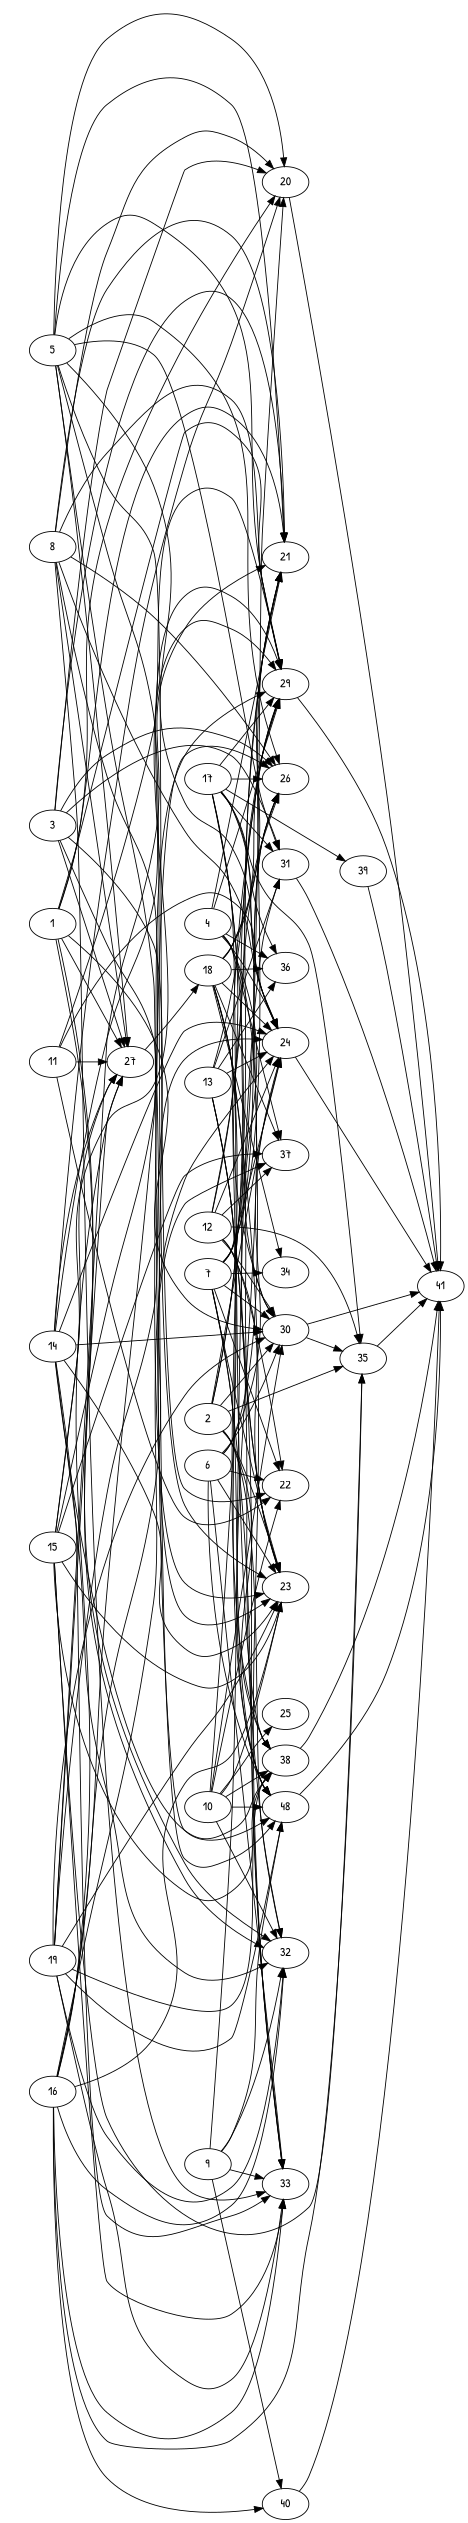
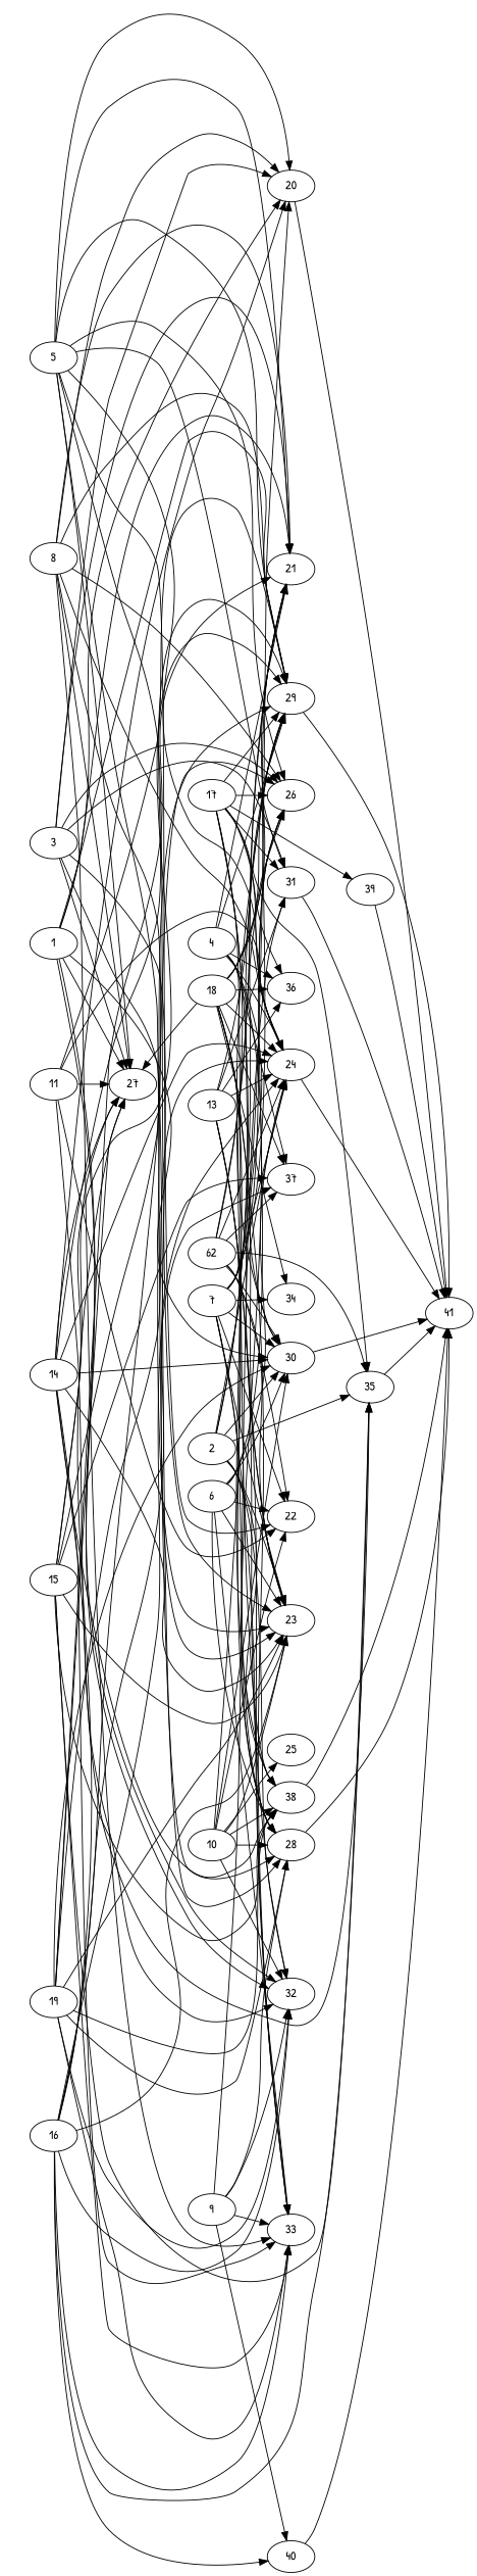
  digraph {
    fontname="Patrick Hand"
    rankdir=LR
    node [alpha=0.18 fontname="Patrick Hand"]
    edge [fontname="Patrick Hand"]
    1 [alpha=0.14 expect_size=1501448296860879945728]
    20 [alpha=0.03 expect_size=257986144086671680]
    21 [expect_size=14800586376160422658048]
    27 [alpha=0.11 expect_size=1026337508956173238272]
    29 [alpha=0.19 expect_size=2939766780212780032]
    30 [alpha=0.20 expect_size=23544007285089036]
    32 [alpha=0.00 expect_size=5138354883348600832]
    41 [alpha=0.06 expect_size=1869001665204213248]
    2 [alpha=0.09 expect_size=10519957020044734]
    23 [alpha=0.09 expect_size=2057985776256994816]
    24 [alpha=0.07 expect_size=5678342050118380544]
    35 [alpha=0.19 expect_size=581864341535745536]
    38 [expect_size=44742244150158557184]
    3 [alpha=0.09 expect_size=1112898203512231040]
    26 [alpha=0.06 expect_size=8704549708619579392000]
-   28 [alpha=0.14 expect_size=10125025751050101981184 label=48]
+   28 [alpha=0.14 expect_size=10125025751050101981184]
    31 [alpha=0.11 expect_size=9974449271203907584]
    4 [alpha=0.19 expect_size=13461502252568866193408]
    36 [expect_size=11235155653229564]
    37 [alpha=0.19 expect_size=8163159345247171903488]
    5 [alpha=0.00 expect_size=38722039650162632]
    22 [alpha=0.16 expect_size=3034457630929126948864]
    6 [alpha=0.13 expect_size=1103118150437334]
    33 [alpha=0.04 expect_size=2791350671581577740288]
    7 [alpha=0.14 expect_size=714789621296136448]
    34 [alpha=0.16 expect_size=3383304599758524383232]
    8 [alpha=0.07 expect_size=17825758917596180119552]
    9 [alpha=0.07 expect_size=531573410250365075456]
    40 [alpha=0.13 expect_size=448144397598950080]
    10 [alpha=0.06 expect_size=98162465878720272]
    25 [alpha=0.19 expect_size=44805060584954000]
    11 [alpha=0.16 expect_size=6692705071114614784]
-   12 [alpha=0.08 expect_size=163941615519240552448]
+   12 [alpha=0.08 expect_size=163941615519240552448 label=62]
    13 [expect_size=10109838068862441472]
    14 [alpha=0.05 expect_size=36764923937238088]
    15 [alpha=0.06 expect_size=744024408585410688]
    16 [expect_size=96794122482544896]
    17 [alpha=0.04 expect_size=4895295241185300480]
    39 [alpha=0.02 expect_size=3197244148642492710912]
    18 [alpha=0.10 expect_size=4536438558638351581184]
    19 [alpha=0.13 expect_size=4369482305438220288000]
    1 -> 20
    1 -> 21
    1 -> 27
    1 -> 29
    1 -> 30
    1 -> 32
    1 -> 32
    20 -> 41
    29 -> 41
    30 -> 41
    2 -> 21
    2 -> 29
    2 -> 30
    2 -> 32
    2 -> 23
    2 -> 24
    2 -> 35
    2 -> 38
    24 -> 41
    35 -> 41
    38 -> 41
    3 -> 20
    3 -> 21
    3 -> 27
    3 -> 23
    3 -> 26
    3 -> 28
    3 -> 31
    28 -> 41
    31 -> 41
    4 -> 21
    4 -> 29
    4 -> 30
    4 -> 24
    4 -> 28
    4 -> 36
    4 -> 37
    5 -> 20
    5 -> 21
    5 -> 27
    5 -> 29
    5 -> 23
    5 -> 24
    5 -> 26
    5 -> 28
    5 -> 31
    5 -> 22
    6 -> 30
    6 -> 23
    6 -> 24
    6 -> 26
    6 -> 28
    6 -> 22
    6 -> 33
    7 -> 20
    7 -> 21
    7 -> 30
    7 -> 23
    7 -> 24
    7 -> 26
    7 -> 28
    7 -> 22
    7 -> 33
    7 -> 34
    8 -> 20
    8 -> 21
    8 -> 27
    8 -> 29
    8 -> 23
    8 -> 24
    8 -> 26
    8 -> 33
    9 -> 32
    9 -> 28
    9 -> 31
    9 -> 33
    9 -> 40
    40 -> 41
    10 -> 29
    10 -> 30
    10 -> 32
    10 -> 23
    10 -> 38
    10 -> 28
    10 -> 22
    10 -> 25
    11 -> 27
    11 -> 29
    11 -> 24
-   30 -> 35
+   11 -> 35
    11 -> 22
    12 -> 21
    12 -> 30
    12 -> 23
    12 -> 24
    12 -> 35
    12 -> 26
    12 -> 37
    12 -> 22
    13 -> 29
    13 -> 32
    13 -> 24
    13 -> 28
    13 -> 31
    13 -> 36
    13 -> 33
    14 -> 20
    14 -> 27
    14 -> 29
    14 -> 30
    14 -> 32
    14 -> 23
    14 -> 24
    14 -> 38
    14 -> 33
    15 -> 27
    15 -> 29
    15 -> 23
    15 -> 35
    15 -> 38
    15 -> 26
    15 -> 37
    15 -> 33
    16 -> 27
    16 -> 29
    16 -> 32
    16 -> 23
    16 -> 24
    16 -> 35
    16 -> 37
    16 -> 33
    16 -> 40
    17 -> 29
    17 -> 30
    17 -> 23
    17 -> 24
    17 -> 35
    17 -> 38
    17 -> 26
    17 -> 31
    17 -> 36
    17 -> 39
    39 -> 41
    18 -> 21
-   27 -> 18
+   18 -> 27
    18 -> 29
    18 -> 23
    18 -> 24
    18 -> 38
    18 -> 26
    18 -> 36
    18 -> 37
    18 -> 33
    18 -> 34
    19 -> 21
    19 -> 27
    19 -> 30
    19 -> 32
    19 -> 23
    19 -> 24
    19 -> 38
    19 -> 28
    19 -> 33
  }
